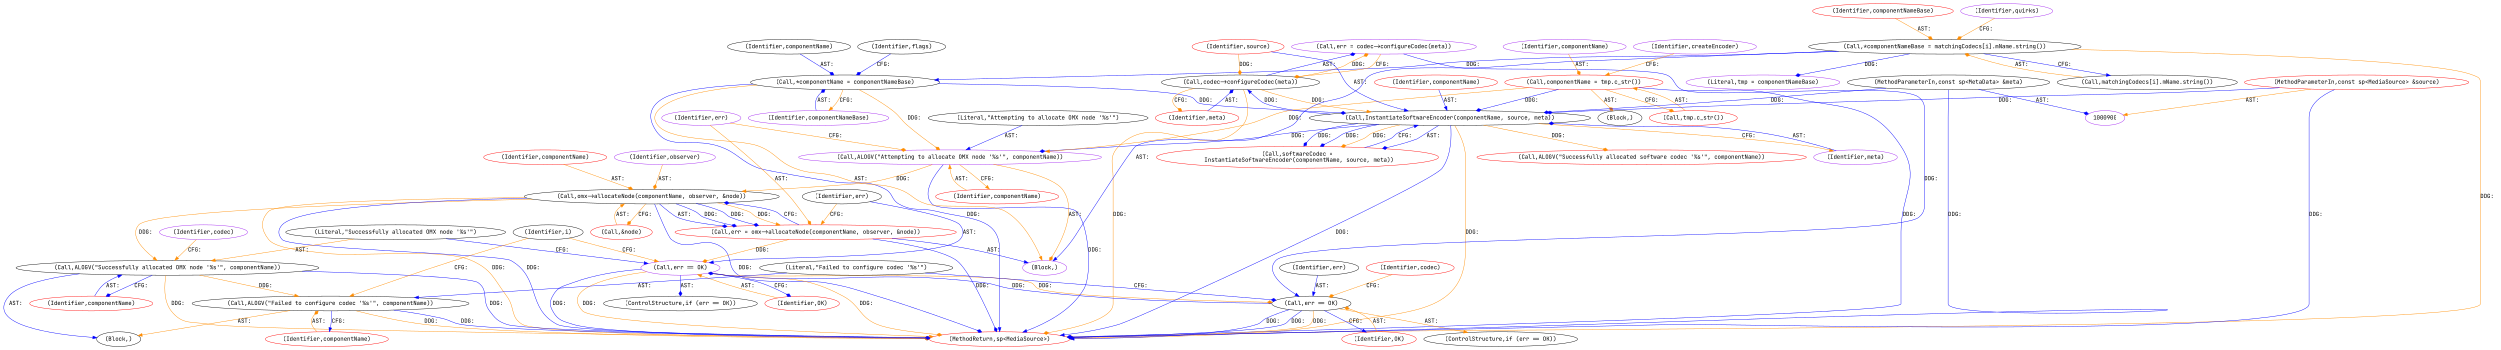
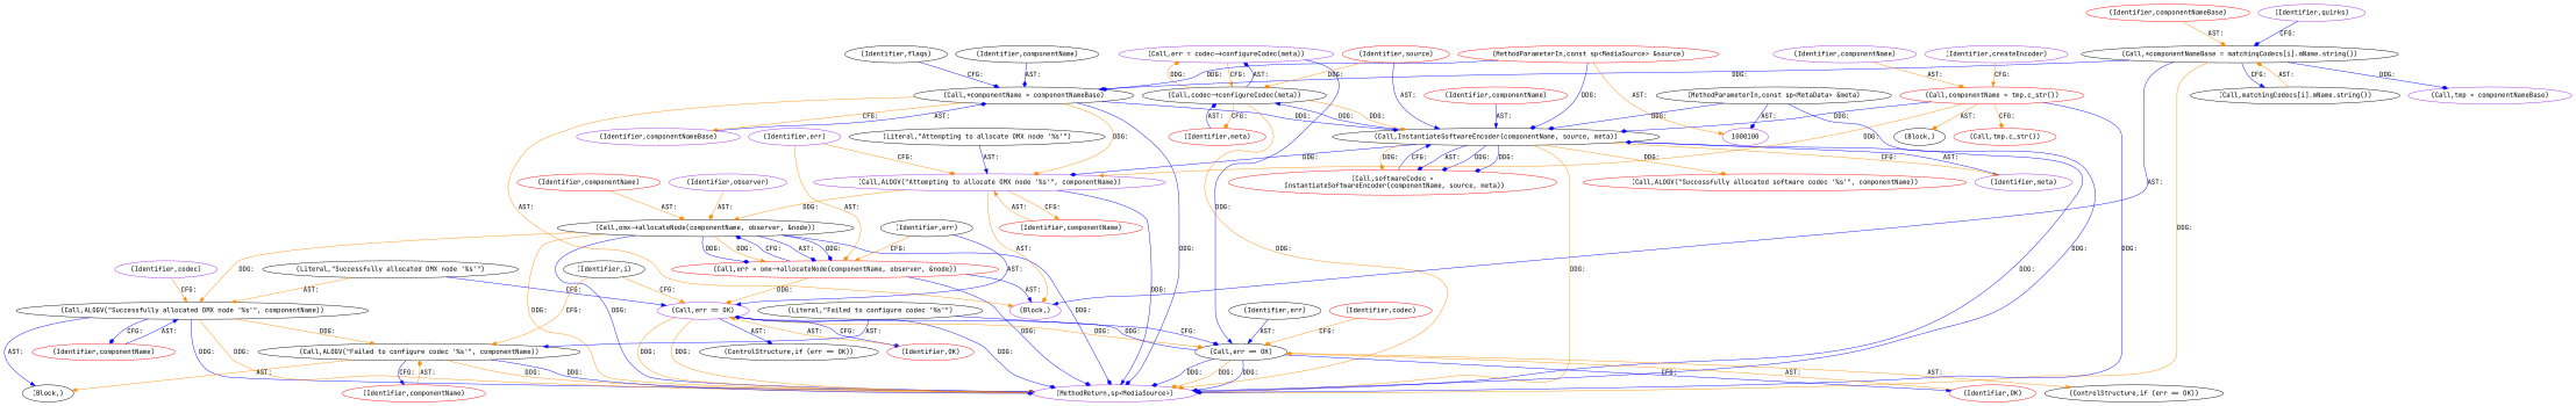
  digraph {
    fontname="JetBrains Mono"
    node [color=black fontname="JetBrains Mono"]
    edge [arrowhead=diamond color=blue fontname="JetBrains Mono"]
    n1 [label="(Call,omx->allocateNode(componentName, observer, &node))"]
    n2 [color=red label="(Call,err = omx->allocateNode(componentName, observer, &node))"]
    n3 [label="(Call,ALOGV(\"Successfully allocated OMX node '%s'\", componentName))"]
-   n4 [color=red label="(Call,&node)"]
-   n5 [color=red label="(MethodReturn,sp<MediaSource>)"]
+   n5 [color=purple label="(MethodReturn,sp<MediaSource>)"]
    n6 [color=purple label="(Block,)"]
    n7 [color=purple label="(Call,err == OK)"]
    n8 [label="(Call,ALOGV(\"Failed to configure codec '%s'\", componentName))"]
    n9 [color=red label="(Identifier,componentName)"]
    n10 [label="(Block,)"]
    n11 [color=purple label="(Call,ALOGV(\"Attempting to allocate OMX node '%s'\", componentName))"]
    n12 [color=red label="(Identifier,componentName)"]
    n13 [label="(Call,*componentName = componentNameBase)"]
    n14 [label="(Call,InstantiateSoftwareEncoder(componentName, source, meta))"]
    n15 [color=purple label="(Identifier,componentNameBase)"]
    n16 [label="(Call,codec->configureCodec(meta))"]
    n17 [color=red label="(Call,ALOGV(\"Successfully allocated software codec '%s'\", componentName))"]
    n18 [color=purple label="(Identifier,meta)"]
    n19 [color=red label="(Call,softwareCodec =\n InstantiateSoftwareEncoder(componentName, source, meta))"]
    n20 [label="(Call,*componentNameBase = matchingCodecs[i].mName.string())"]
    n21 [label="(Call,matchingCodecs[i].mName.string())"]
-   n22 [color=purple label="(Literal,tmp = componentNameBase)"]
+   n22 [color=purple label="(Call,tmp = componentNameBase)"]
    n23 [color=purple label="(Call,err = codec->configureCodec(meta))"]
    n24 [color=red label="(Identifier,meta)"]
    n25 [color=red label="(Call,componentName = tmp.c_str())"]
    n26 [color=red label="(Call,tmp.c_str())"]
    n27 [label="(Block,)"]
    n28 [color=red label="(MethodParameterIn,const sp<MediaSource> &source)"]
-   1000100 [color=purple label=1000900]
+   1000100 [color=purple]
    n30 [label="(Call,err == OK)"]
    n31 [label="(MethodParameterIn,const sp<MetaData> &meta)"]
    n32 [label="(ControlStructure,if (err == OK))"]
    n33 [color=red label="(Identifier,OK)"]
    n34 [label="(ControlStructure,if (err == OK))"]
    n35 [color=red label="(Identifier,OK)"]
    n36 [color=red label="(Identifier,componentName)"]
    n37 [label="(Identifier,componentName)"]
    n38 [color=purple label="(Identifier,err)"]
    n39 [label="(Literal,\"Successfully allocated OMX node '%s'\")"]
    n40 [label="(Literal,\"Failed to configure codec '%s'\")"]
    n41 [color=red label="(Identifier,componentName)"]
    n42 [color=red label="(Identifier,componentNameBase)"]
    n43 [color=purple label="(Identifier,quirks)"]
    n44 [color=purple label="(Identifier,observer)"]
    n45 [color=purple label="(Identifier,codec)"]
    n46 [label="(Identifier,flags)"]
    n47 [color=red label="(Identifier,componentName)"]
    n48 [label="(Identifier,err)"]
    n49 [color=purple label="(Identifier,componentName)"]
    n50 [color=purple label="(Identifier,createEncoder)"]
    n51 [label="(Identifier,i)"]
    n52 [label="(Literal,\"Attempting to allocate OMX node '%s'\")"]
    n53 [color=red label="(Identifier,source)"]
    n54 [label="(Identifier,err)"]
    n55 [color=red label="(Identifier,codec)"]
    n1 -> n2 [label="AST: "]
    n1 -> n2 [label="DDG: "]
    n1 -> n2 [label="DDG: "]
    n1 -> n2 [arrowhead=normal color=darkorange label="DDG: "]
    n1 -> n3 [arrowhead=normal color=darkorange label="DDG: "]
-   n1 -> n4 [color=darkorange label="CFG: "]
    n1 -> n5 [color=darkorange label="DDG: "]
    n1 -> n5 [label="DDG: "]
    n1 -> n5 [label="DDG: "]
    n2 -> n1 [label="CFG: "]
    n2 -> n5 [label="DDG: "]
    n2 -> n6 [arrowhead=normal label="AST: "]
    n2 -> n7 [color=darkorange label="DDG: "]
    n3 -> n5 [arrowhead=normal label="DDG: "]
    n3 -> n5 [color=darkorange label="DDG: "]
    n3 -> n8 [arrowhead=normal color=darkorange label="DDG: "]
    n3 -> n9 [label="CFG: "]
    n3 -> n10 [arrowhead=normal label="AST: "]
-   n4 -> n1 [arrowhead=normal color=darkorange label="AST: "]
    n7 -> n5 [color=darkorange label="DDG: "]
    n7 -> n5 [label="DDG: "]
    n7 -> n5 [arrowhead=normal color=darkorange label="DDG: "]
    n7 -> n30 [color=darkorange label="DDG: "]
    n7 -> n32 [label="AST: "]
    n7 -> n33 [label="CFG: "]
    n8 -> n5 [color=darkorange label="DDG: "]
    n8 -> n5 [label="DDG: "]
    n8 -> n10 [arrowhead=normal color=darkorange label="AST: "]
    n8 -> n36 [arrowhead=normal label="CFG: "]
    n9 -> n3 [arrowhead=normal label="AST: "]
    n11 -> n1 [arrowhead=normal color=darkorange label="DDG: "]
    n11 -> n5 [arrowhead=normal label="DDG: "]
    n11 -> n6 [color=darkorange label="AST: "]
    n11 -> n12 [arrowhead=normal color=darkorange label="CFG: "]
    n12 -> n11 [arrowhead=normal color=darkorange label="AST: "]
-   n13 -> n5 [arrowhead=normal label="DDG: "]
+   n13 -> n5 [label="DDG: "]
    n13 -> n6 [arrowhead=normal color=darkorange label="AST: "]
    n13 -> n11 [color=darkorange label="DDG: "]
    n13 -> n14 [label="DDG: "]
    n13 -> n15 [arrowhead=normal color=darkorange label="CFG: "]
    n14 -> n5 [arrowhead=normal color=darkorange label="DDG: "]
    n14 -> n5 [arrowhead=normal label="DDG: "]
    n14 -> n11 [label="DDG: "]
    n14 -> n16 [arrowhead=normal label="DDG: "]
    n14 -> n17 [color=darkorange label="DDG: "]
    n14 -> n18 [arrowhead=normal color=darkorange label="CFG: "]
    n14 -> n19 [label="AST: "]
    n14 -> n19 [label="DDG: "]
    n14 -> n19 [label="DDG: "]
    n14 -> n19 [color=darkorange label="DDG: "]
    n15 -> n13 [label="AST: "]
    n16 -> n5 [color=darkorange label="DDG: "]
    n16 -> n14 [arrowhead=normal color=darkorange label="DDG: "]
    n16 -> n23 [label="AST: "]
    n16 -> n23 [color=darkorange label="DDG: "]
    n16 -> n24 [color=darkorange label="CFG: "]
    n18 -> n14 [label="AST: "]
    n19 -> n14 [arrowhead=normal label="CFG: "]
    n20 -> n5 [arrowhead=normal color=darkorange label="DDG: "]
    n20 -> n6 [arrowhead=normal label="AST: "]
    n20 -> n13 [arrowhead=normal label="DDG: "]
    n20 -> n21 [arrowhead=normal label="CFG: "]
    n20 -> n22 [label="DDG: "]
    n21 -> n20 [color=darkorange label="AST: "]
-   n23 -> n16 [color=darkorange label="CFG: "]
+   n23 -> n16 [arrowhead=normal color=darkorange label="CFG: "]
    n23 -> n30 [arrowhead=normal label="DDG: "]
    n24 -> n16 [label="AST: "]
    n25 -> n5 [label="DDG: "]
    n25 -> n11 [arrowhead=normal color=darkorange label="DDG: "]
    n25 -> n14 [label="DDG: "]
    n25 -> n26 [color=darkorange label="CFG: "]
    n25 -> n27 [color=darkorange label="AST: "]
-   n26 -> n25 [arrowhead=normal color=darkorange label="AST: "]
-   n28 -> n5 [label="DDG: "]
+   n28 -> n13 [label="DDG: "]
    n28 -> n14 [label="DDG: "]
    n28 -> 1000100 [arrowhead=normal color=darkorange label="AST: "]
    n30 -> n5 [color=darkorange label="DDG: "]
    n30 -> n5 [arrowhead=normal label="DDG: "]
    n30 -> n5 [label="DDG: "]
    n30 -> n7 [label="DDG: "]
    n30 -> n34 [arrowhead=normal color=darkorange label="AST: "]
    n30 -> n35 [arrowhead=normal label="CFG: "]
    n31 -> n5 [label="DDG: "]
    n31 -> n14 [label="DDG: "]
    n31 -> 1000100 [label="AST: "]
    n33 -> n7 [arrowhead=normal color=darkorange label="AST: "]
    n35 -> n30 [color=darkorange label="AST: "]
    n36 -> n8 [color=darkorange label="AST: "]
    n37 -> n13 [label="AST: "]
    n38 -> n2 [color=darkorange label="AST: "]
    n38 -> n11 [color=darkorange label="CFG: "]
    n39 -> n3 [arrowhead=normal color=darkorange label="AST: "]
    n39 -> n7 [arrowhead=normal label="CFG: "]
    n40 -> n8 [arrowhead=normal label="AST: "]
    n40 -> n30 [label="CFG: "]
    n41 -> n1 [color=darkorange label="AST: "]
    n42 -> n20 [color=darkorange label="AST: "]
-   n43 -> n20 [color=darkorange label="CFG: "]
+   n43 -> n20 [label="CFG: "]
    n44 -> n1 [color=darkorange label="AST: "]
    n45 -> n3 [arrowhead=normal color=darkorange label="CFG: "]
    n46 -> n13 [label="CFG: "]
    n47 -> n14 [arrowhead=normal label="AST: "]
    n48 -> n2 [arrowhead=normal color=darkorange label="CFG: "]
    n48 -> n7 [arrowhead=normal label="AST: "]
    n49 -> n25 [color=darkorange label="AST: "]
    n50 -> n25 [arrowhead=normal color=darkorange label="CFG: "]
    n51 -> n7 [arrowhead=normal color=darkorange label="CFG: "]
    n51 -> n8 [arrowhead=normal color=darkorange label="CFG: "]
    n52 -> n11 [arrowhead=normal label="AST: "]
    n53 -> n14 [arrowhead=normal label="AST: "]
    n53 -> n16 [color=darkorange label="DDG: "]
    n54 -> n30 [arrowhead=normal label="AST: "]
    n55 -> n30 [color=darkorange label="CFG: "]
  }
